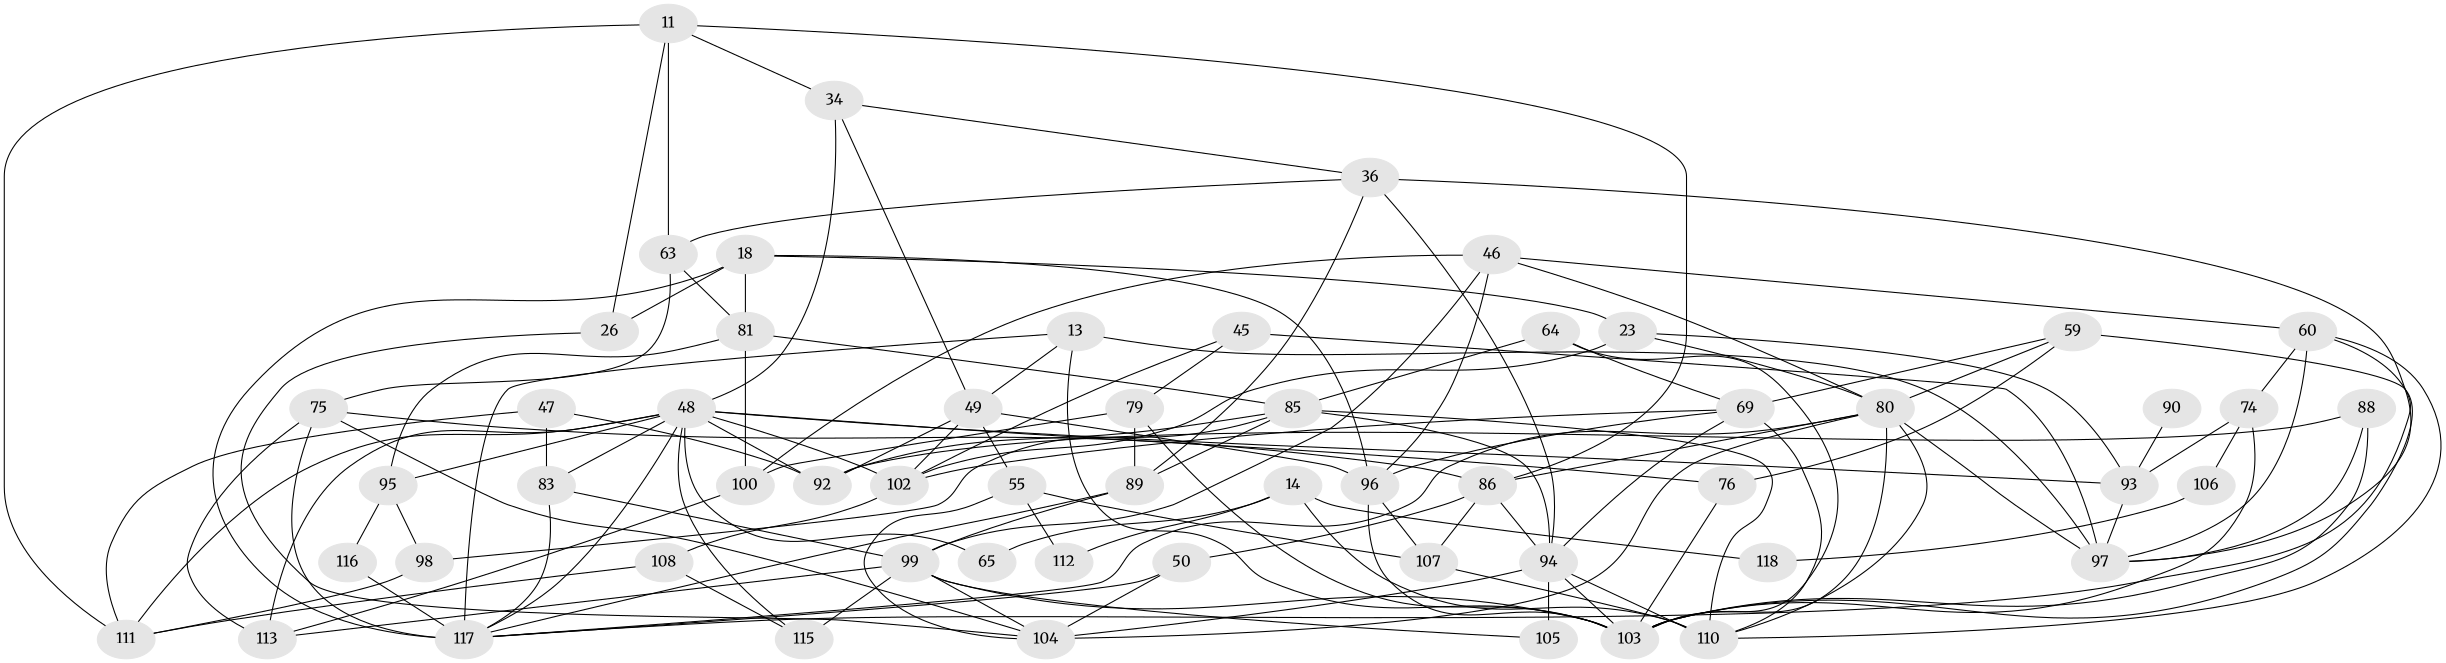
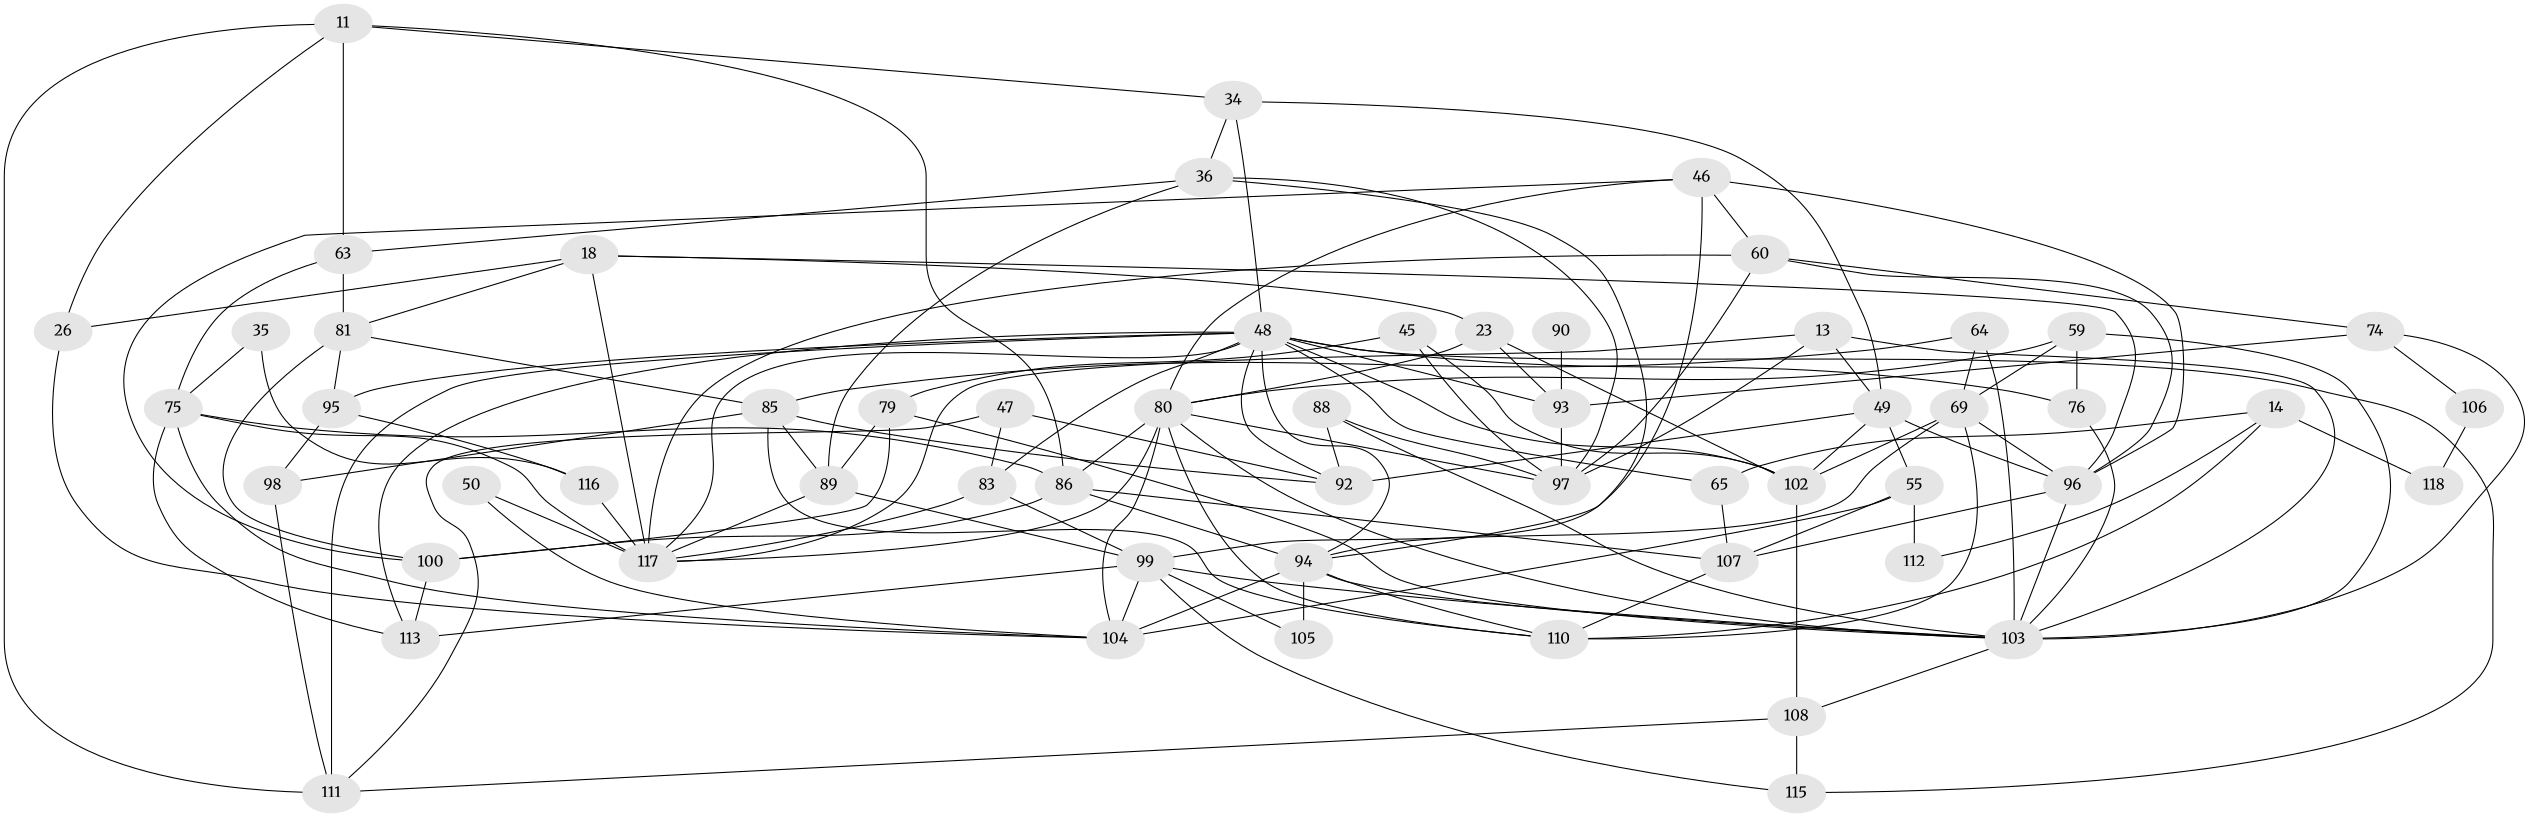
  graph {
    fontname=Merriweather
    node [color=gray90 fontname=Merriweather style=filled]
    edge [fontname=Merriweather]
    11
    26
    34
    63 [super="+56"]
    86 [super="+52"]
    111
    104 [super="+66+68"]
    49 [super="+5+19"]
    36
    48 [super="+38+24+33"]
    81 [super="+67"]
    75 [super="+22+31"]
    94 [super="+6+73"]
    100 [super="+41"]
    107 [super="+44+39"]
    96 [super="+70+27"]
    102 [super="+51+78"]
    92 [super="+57"]
    55
    13
    97 [super="+87"]
    103 [super="+2+61+91+84"]
    117 [super="+101+114"]
    108
    65 [super="+10"]
    14
    112
    118
    110 [super="+40+109"]
    18 [super="+12"]
    23
    80 [super="+4+71+58"]
    93 [super="+15"]
    95
    85 [super="+77"]
    89 [super="+32"]
    83
    76 [super="+53"]
    113
    115
+   35
    116 [super="+30"]
    99 [super="+54"]
    105
    45
    79
    60 [super="+29"]
    74
    46
    47
    98 [super="+17"]
    50
    59
    69
    106
    64
    90
    88
    11 -- 26
    11 -- 34
    11 -- 63 [weight=2]
    11 -- 86
    11 -- 111
    26 -- 104
    34 -- 49
    34 -- 36
    34 -- 48
    63 -- 81
    63 -- 75
    86 -- 94
-   86 -- 50
+   86 -- 100
    86 -- 107
    49 -- 96 [weight=2]
    49 -- 102 [weight=2]
    49 -- 92
    49 -- 55
    36 -- 63
    36 -- 94
    36 -- 97
    36 -- 89
    48 -- 111
-   85 -- 94 [weight=2]
+   48 -- 94 [weight=2]
    48 -- 102 [weight=2]
    48 -- 92 [weight=2]
    48 -- 117 [weight=2]
    48 -- 65 [weight=2]
    48 -- 93
    48 -- 95
    48 -- 83 [weight=2]
    48 -- 76
    48 -- 113
    48 -- 115
    81 -- 100
    81 -- 95
    81 -- 85
    75 -- 86
    75 -- 104
    75 -- 117 [weight=2]
    75 -- 113
    94 -- 104 [weight=2]
    94 -- 103 [weight=2]
    94 -- 110 [weight=2]
    94 -- 105 [weight=2]
    100 -- 113
    107 -- 110
    96 -- 107 [weight=2]
    96 -- 103 [weight=2]
    102 -- 108
    55 -- 104
    55 -- 107
    55 -- 112
    13 -- 49
    13 -- 97 [weight=2]
    13 -- 103
    13 -- 117
+   103 -- 108
    108 -- 111
    108 -- 115
+   65 -- 107
    14 -- 65 [weight=2]
    14 -- 112
    14 -- 118
    14 -- 110
    18 -- 26
    18 -- 81
    18 -- 96 [weight=2]
    18 -- 117 [weight=3]
    18 -- 23
    23 -- 102
    23 -- 80
    23 -- 93 [weight=2]
    80 -- 86 [weight=2]
    80 -- 104
    80 -- 97
    80 -- 103
    80 -- 117
    80 -- 110
    93 -- 97
    95 -- 116
    95 -- 98
    85 -- 92 [weight=2]
    85 -- 110
    85 -- 89
    85 -- 98
    89 -- 117
    89 -- 99
    83 -- 117
    83 -- 99
    76 -- 103
+   35 -- 75
+   35 -- 116
    116 -- 117 [weight=3]
    99 -- 104
    99 -- 103
    99 -- 113
    99 -- 115
    99 -- 105
    45 -- 102
    45 -- 97 [weight=2]
    45 -- 79
    79 -- 100
    79 -- 103
    79 -- 89
    60 -- 97 [weight=2]
    60 -- 117
-   60 -- 110
+   60 -- 96
    60 -- 74
    74 -- 103
    74 -- 93
    74 -- 106
    46 -- 100
    46 -- 96
    46 -- 80
    46 -- 99
    46 -- 60
    47 -- 111
    47 -- 92
    47 -- 83
    98 -- 111
    50 -- 104
    50 -- 117
    59 -- 103 [weight=2]
    59 -- 80
    59 -- 76 [weight=2]
    59 -- 69
    69 -- 94
    69 -- 96
    69 -- 102
    69 -- 110 [weight=2]
    106 -- 118
    64 -- 103
    64 -- 85
    64 -- 69
    90 -- 93
    88 -- 92
    88 -- 97
    88 -- 103
  }
